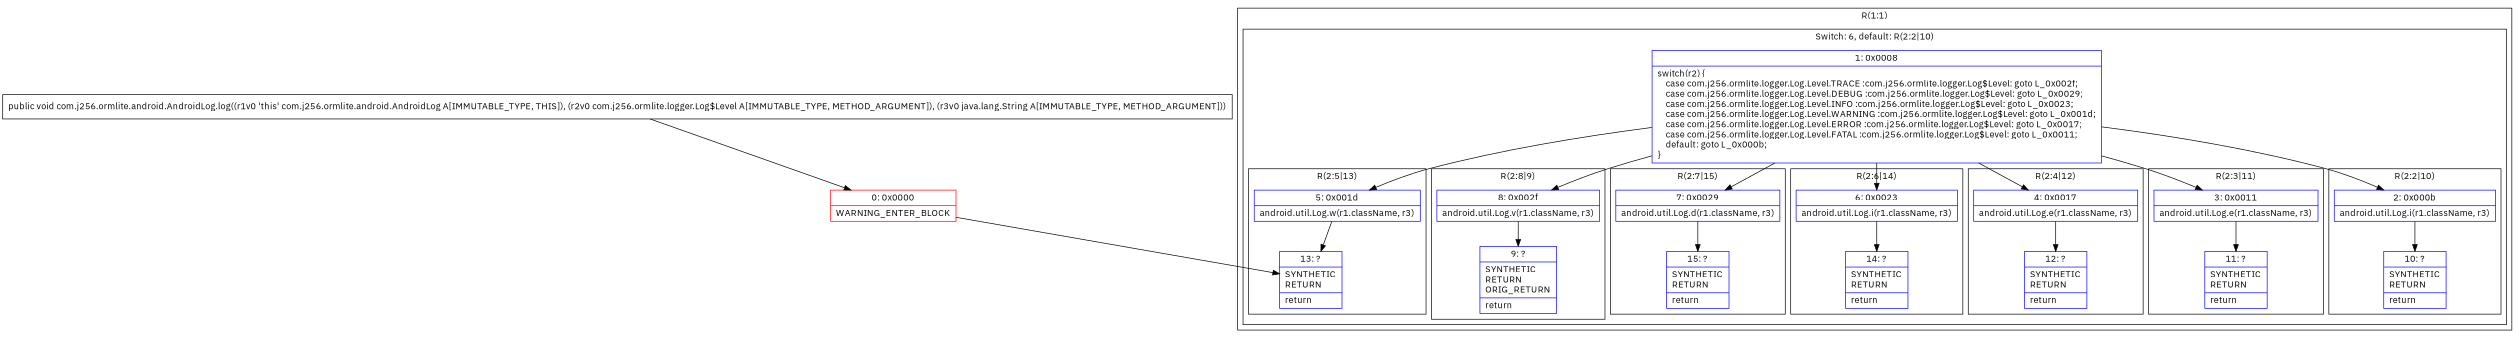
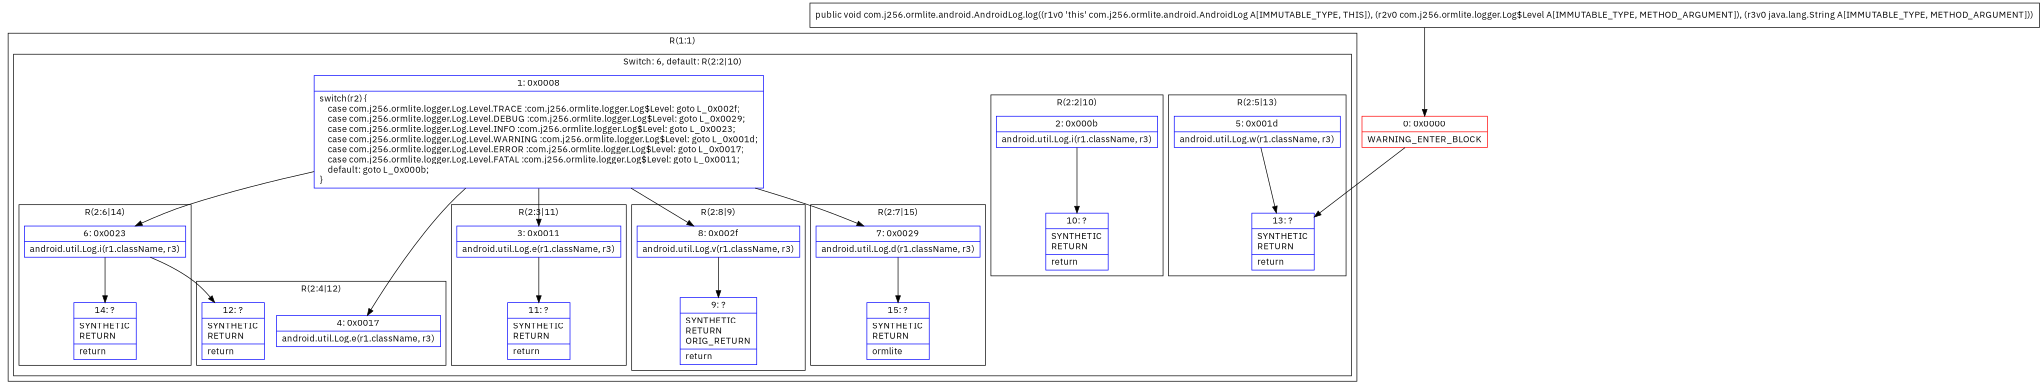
  digraph {
    fontname="IBM Plex Sans"
    node [color=blue fontname="IBM Plex Sans" shape=record]
    edge [fontname="IBM Plex Sans"]
    n1 [label="{8\:\ 0x002f|android.util.Log.v(r1.className, r3)\l}"]
    n2 [label="{9\:\ ?|SYNTHETIC\lRETURN\lORIG_RETURN\l|return\l}"]
    n3 [label="{7\:\ 0x0029|android.util.Log.d(r1.className, r3)\l}"]
-   n4 [label="{15\:\ ?|SYNTHETIC\lRETURN\l|return\l}"]
+   n4 [label="{15\:\ ?|SYNTHETIC\lRETURN\l|ormlite\l}"]
    n5 [label="{6\:\ 0x0023|android.util.Log.i(r1.className, r3)\l}"]
    n6 [label="{14\:\ ?|SYNTHETIC\lRETURN\l|return\l}"]
    n7 [label="{5\:\ 0x001d|android.util.Log.w(r1.className, r3)\l}"]
    n8 [label="{13\:\ ?|SYNTHETIC\lRETURN\l|return\l}"]
    n9 [label="{4\:\ 0x0017|android.util.Log.e(r1.className, r3)\l}"]
    n10 [label="{12\:\ ?|SYNTHETIC\lRETURN\l|return\l}"]
    n11 [label="{3\:\ 0x0011|android.util.Log.e(r1.className, r3)\l}"]
    n12 [label="{11\:\ ?|SYNTHETIC\lRETURN\l|return\l}"]
    n13 [label="{2\:\ 0x000b|android.util.Log.i(r1.className, r3)\l}"]
    n14 [label="{10\:\ ?|SYNTHETIC\lRETURN\l|return\l}"]
    n15 [label="{1\:\ 0x0008|switch(r2) \{\l    case com.j256.ormlite.logger.Log.Level.TRACE :com.j256.ormlite.logger.Log$Level: goto L_0x002f;\l    case com.j256.ormlite.logger.Log.Level.DEBUG :com.j256.ormlite.logger.Log$Level: goto L_0x0029;\l    case com.j256.ormlite.logger.Log.Level.INFO :com.j256.ormlite.logger.Log$Level: goto L_0x0023;\l    case com.j256.ormlite.logger.Log.Level.WARNING :com.j256.ormlite.logger.Log$Level: goto L_0x001d;\l    case com.j256.ormlite.logger.Log.Level.ERROR :com.j256.ormlite.logger.Log$Level: goto L_0x0017;\l    case com.j256.ormlite.logger.Log.Level.FATAL :com.j256.ormlite.logger.Log$Level: goto L_0x0011;\l    default: goto L_0x000b;\l\}\l}"]
    n16 [color=red label="{0\:\ 0x0000|WARNING_ENTER_BLOCK\l}"]
    n17 [label="{public void com.j256.ormlite.android.AndroidLog.log((r1v0 'this' com.j256.ormlite.android.AndroidLog A[IMMUTABLE_TYPE, THIS]), (r2v0 com.j256.ormlite.logger.Log$Level A[IMMUTABLE_TYPE, METHOD_ARGUMENT]), (r3v0 java.lang.String A[IMMUTABLE_TYPE, METHOD_ARGUMENT])) }" color=""]
    subgraph cluster_1 {
      label="R(1:1)"
      subgraph cluster_2 {
        label="Switch: 6, default: R(2:2|10)"
        n15
        subgraph cluster_3 {
          label="R(2:8|9)"
          n1
          n2
        }
        subgraph cluster_4 {
          label="R(2:7|15)"
          n3
          n4
        }
        subgraph cluster_5 {
          label="R(2:6|14)"
          n5
          n6
        }
        subgraph cluster_6 {
          label="R(2:5|13)"
          n7
          n8
        }
        subgraph cluster_7 {
          label="R(2:4|12)"
          n9
          n10
        }
        subgraph cluster_8 {
          label="R(2:3|11)"
          n11
          n12
        }
        subgraph cluster_9 {
          label="R(2:2|10)"
          n13
          n14
        }
      }
    }
    n1 -> n2
    n3 -> n4
    n5 -> n6
    n7 -> n8
-   n9 -> n10
+   n5 -> n10
    n11 -> n12
    n13 -> n14
    n15 -> n1
    n15 -> n3
    n15 -> n5
-   n15 -> n7
    n15 -> n9
    n15 -> n11
-   n15 -> n13
    n16 -> n8
    n17 -> n16
  }
